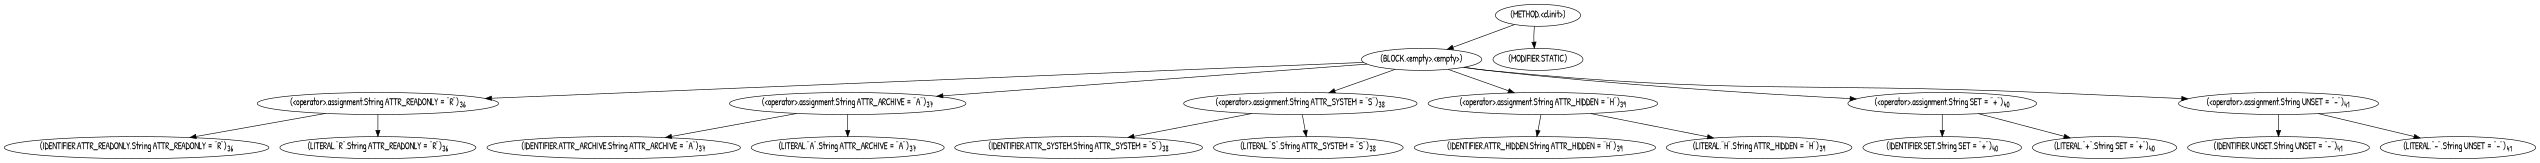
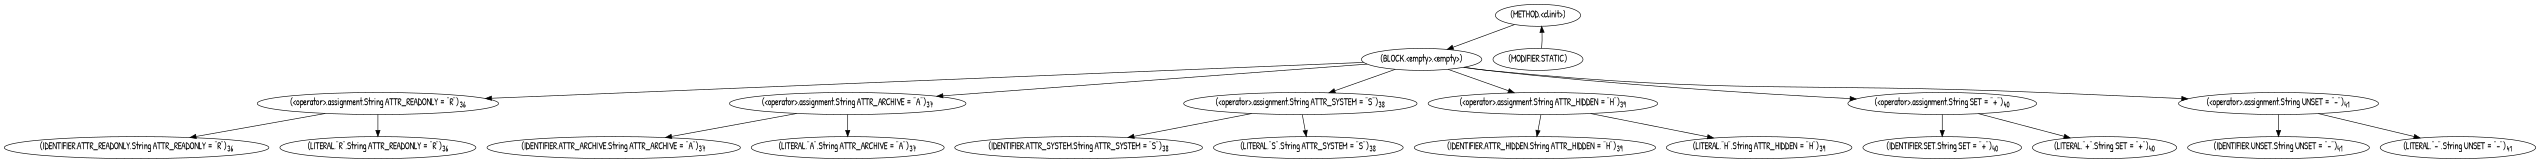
  digraph {
    fontname="Patrick Hand"
    node [fontname="Patrick Hand"]
    edge [fontname="Patrick Hand"]
    n1 [label=<(METHOD,&lt;clinit&gt;)>]
    n2 [label=<(BLOCK,&lt;empty&gt;,&lt;empty&gt;)>]
    n3 [label=<(MODIFIER,STATIC)>]
    n4 [label=<(&lt;operator&gt;.assignment,String ATTR_READONLY = &quot;R&quot;)<SUB>36</SUB>>]
    n5 [label=<(&lt;operator&gt;.assignment,String ATTR_ARCHIVE = &quot;A&quot;)<SUB>37</SUB>>]
    n6 [label=<(&lt;operator&gt;.assignment,String ATTR_SYSTEM = &quot;S&quot;)<SUB>38</SUB>>]
    n7 [label=<(&lt;operator&gt;.assignment,String ATTR_HIDDEN = &quot;H&quot;)<SUB>39</SUB>>]
    n8 [label=<(&lt;operator&gt;.assignment,String SET = &quot;+&quot;)<SUB>40</SUB>>]
    n9 [label=<(&lt;operator&gt;.assignment,String UNSET = &quot;-&quot;)<SUB>41</SUB>>]
    n10 [label=<(IDENTIFIER,ATTR_READONLY,String ATTR_READONLY = &quot;R&quot;)<SUB>36</SUB>>]
    n11 [label=<(LITERAL,&quot;R&quot;,String ATTR_READONLY = &quot;R&quot;)<SUB>36</SUB>>]
    n12 [label=<(IDENTIFIER,ATTR_ARCHIVE,String ATTR_ARCHIVE = &quot;A&quot;)<SUB>37</SUB>>]
    n13 [label=<(LITERAL,&quot;A&quot;,String ATTR_ARCHIVE = &quot;A&quot;)<SUB>37</SUB>>]
    n14 [label=<(IDENTIFIER,ATTR_SYSTEM,String ATTR_SYSTEM = &quot;S&quot;)<SUB>38</SUB>>]
    n15 [label=<(LITERAL,&quot;S&quot;,String ATTR_SYSTEM = &quot;S&quot;)<SUB>38</SUB>>]
    n16 [label=<(IDENTIFIER,ATTR_HIDDEN,String ATTR_HIDDEN = &quot;H&quot;)<SUB>39</SUB>>]
    n17 [label=<(LITERAL,&quot;H&quot;,String ATTR_HIDDEN = &quot;H&quot;)<SUB>39</SUB>>]
    n18 [label=<(IDENTIFIER,SET,String SET = &quot;+&quot;)<SUB>40</SUB>>]
    n19 [label=<(LITERAL,&quot;+&quot;,String SET = &quot;+&quot;)<SUB>40</SUB>>]
    n20 [label=<(IDENTIFIER,UNSET,String UNSET = &quot;-&quot;)<SUB>41</SUB>>]
    n21 [label=<(LITERAL,&quot;-&quot;,String UNSET = &quot;-&quot;)<SUB>41</SUB>>]
    n1 -> n2
-   n1 -> n3
+   n3 -> n1
    n2 -> n4
    n2 -> n5
    n2 -> n6
    n2 -> n7
    n2 -> n8
    n2 -> n9
    n4 -> n10
    n4 -> n11
    n5 -> n12
    n5 -> n13
    n6 -> n14
    n6 -> n15
    n7 -> n16
    n7 -> n17
    n8 -> n18
    n8 -> n19
    n9 -> n20
    n9 -> n21
  }
